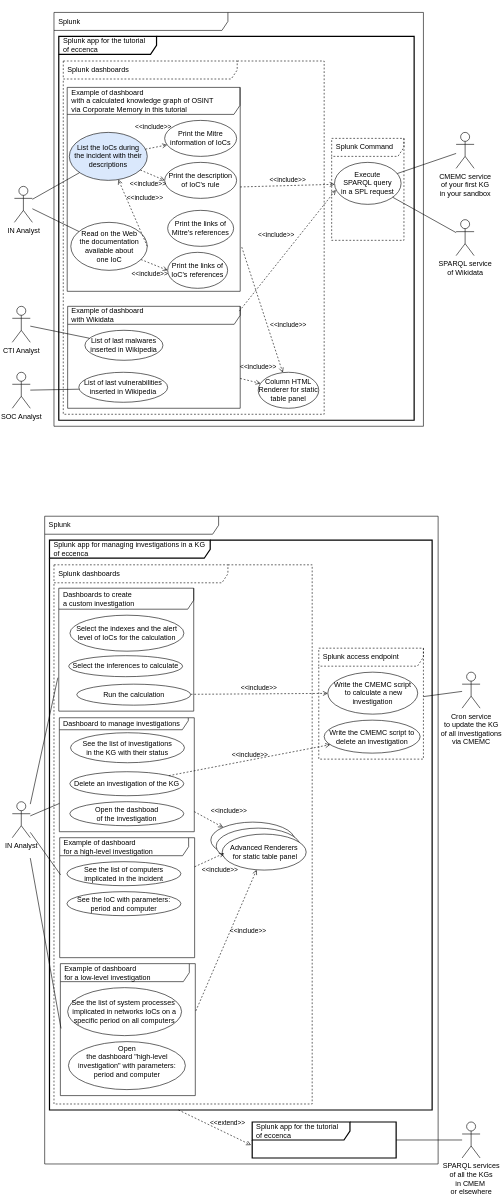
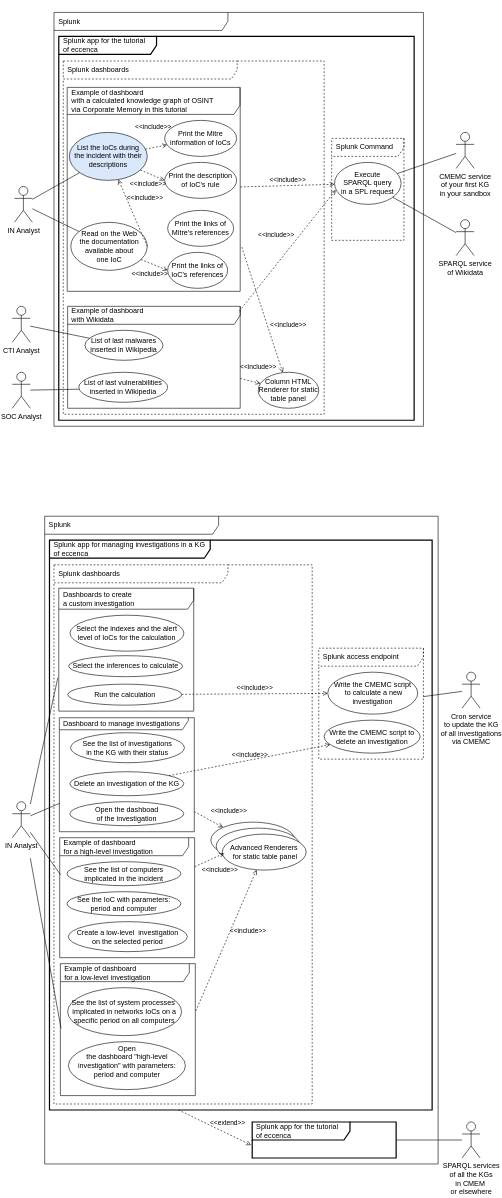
  <mxCell id="0" />
  <mxCell id="1" parent="0" />
  <mxCell id="2" value="Splunk" style="shape=umlFrame;whiteSpace=wrap;html=1;width=290;height=30;boundedLbl=1;verticalAlign=middle;align=left;spacingLeft=5;" vertex="1" parent="1"><mxGeometry x="74" y="860" width="656" height="1080" as="geometry" /></mxCell>
  <mxCell id="3" value="Splunk app for managing investigations in a KG&lt;br&gt;of eccenca" style="shape=umlFrame;whiteSpace=wrap;html=1;width=268;height=30;boundedLbl=1;verticalAlign=middle;align=left;spacingLeft=5;strokeWidth=2;" vertex="1" parent="1"><mxGeometry x="82" y="900" width="638" height="950" as="geometry" /></mxCell>
  <mxCell id="4" value="Splunk access endpoint" style="shape=umlFrame;whiteSpace=wrap;html=1;width=290;height=30;boundedLbl=1;verticalAlign=middle;align=left;spacingLeft=5;dashed=1;" vertex="1" parent="1"><mxGeometry x="531" y="1080" width="174.5" height="185" as="geometry" /></mxCell>
  <mxCell id="5" value="Splunk dashboards" style="shape=umlFrame;whiteSpace=wrap;html=1;width=290;height=30;boundedLbl=1;verticalAlign=middle;align=left;spacingLeft=5;dashed=1;" vertex="1" parent="1"><mxGeometry x="89.5" y="941" width="430.5" height="899" as="geometry" /></mxCell>
  <mxCell id="6" value="" style="ellipse;whiteSpace=wrap;" vertex="1" parent="1"><mxGeometry x="351" y="1370" width="140" height="60" as="geometry" /></mxCell>
  <mxCell id="7" value="Splunk" style="shape=umlFrame;whiteSpace=wrap;html=1;width=290;height=30;boundedLbl=1;verticalAlign=middle;align=left;spacingLeft=5;" parent="1" vertex="1"><mxGeometry x="89.5" y="20" width="616" height="690" as="geometry" /></mxCell>
  <mxCell id="8" value="Splunk app for the tutorial&lt;br&gt;of eccenca" style="shape=umlFrame;whiteSpace=wrap;html=1;width=163;height=30;boundedLbl=1;verticalAlign=middle;align=left;spacingLeft=5;strokeWidth=2;" vertex="1" parent="1"><mxGeometry x="97.5" y="60" width="592.5" height="640" as="geometry" /></mxCell>
  <mxCell id="9" value="Splunk Command" style="shape=umlFrame;whiteSpace=wrap;html=1;width=290;height=30;boundedLbl=1;verticalAlign=middle;align=left;spacingLeft=5;dashed=1;" parent="1" vertex="1"><mxGeometry x="552.5" y="230" width="120.5" height="170" as="geometry" /></mxCell>
  <mxCell id="10" value="Splunk dashboards" style="shape=umlFrame;whiteSpace=wrap;html=1;width=290;height=30;boundedLbl=1;verticalAlign=middle;align=left;spacingLeft=5;dashed=1;" parent="1" vertex="1"><mxGeometry x="105" y="101" width="435" height="589" as="geometry" /></mxCell>
  <mxCell id="11" value="Dashboards to create &lt;br&gt;a custom investigation" style="shape=umlFrame;whiteSpace=wrap;html=1;width=245;height=35;boundedLbl=1;verticalAlign=middle;align=left;spacingLeft=5;" vertex="1" parent="1"><mxGeometry x="97.5" y="980" width="225" height="205" as="geometry" /></mxCell>
  <mxCell id="12" value="Example of dashboard &lt;br&gt;for a high-level investigation" style="shape=umlFrame;whiteSpace=wrap;html=1;width=215;height=30;boundedLbl=1;verticalAlign=middle;align=left;spacingLeft=5;" vertex="1" parent="1"><mxGeometry x="99.02" y="1396" width="225" height="200" as="geometry" /></mxCell>
  <mxCell id="13" value="Example of dashboard &lt;br&gt;with a calculated knowledge graph of OSINT &lt;br&gt;via Corporate Memory in this tutorial" style="shape=umlFrame;whiteSpace=wrap;html=1;width=288;height=45;boundedLbl=1;verticalAlign=middle;align=left;spacingLeft=5;strokeWidth=1;" parent="1" vertex="1"><mxGeometry x="111.55" y="145" width="288.45" height="340" as="geometry" /></mxCell>
  <mxCell id="14" value="IN Analyst" style="shape=umlActor;verticalLabelPosition=bottom;verticalAlign=top;html=1;outlineConnect=0;" parent="1" vertex="1"><mxGeometry x="23.5" y="310" width="30" height="60" as="geometry" /></mxCell>
  <mxCell id="15" value="List the IoCs during&#10;the incident with their descriptions" style="ellipse;whiteSpace=wrap;fillColor=#dae8fc;" parent="1" vertex="1"><mxGeometry x="115.05" y="220" width="130" height="80" as="geometry" /></mxCell>
  <mxCell id="16" value="Execute &#10;SPARQL query&#10;in a SPL request" style="ellipse;whiteSpace=wrap;" parent="1" vertex="1"><mxGeometry x="557.25" y="270" width="111" height="70" as="geometry" /></mxCell>
  <mxCell id="17" value="Print the description &#10;of IoC's rule" style="ellipse;whiteSpace=wrap;" parent="1" vertex="1"><mxGeometry x="274.05" y="270" width="120" height="60" as="geometry" /></mxCell>
  <mxCell id="18" value="Print the Mitre information of IoCs" style="ellipse;whiteSpace=wrap;" parent="1" vertex="1"><mxGeometry x="274.05" y="200" width="120" height="60" as="geometry" /></mxCell>
  <mxCell id="19" value="Read on the Web &#10;the documentation available about &#10;one IoC" style="ellipse;whiteSpace=wrap;" parent="1" vertex="1"><mxGeometry x="117.55" y="370" width="127.5" height="80" as="geometry" /></mxCell>
  <mxCell id="20" value="Print the links of IoC's references" style="ellipse;whiteSpace=wrap;" parent="1" vertex="1"><mxGeometry x="279.05" y="420" width="100" height="60" as="geometry" /></mxCell>
  <mxCell id="21" value="Print the links of Mitre's references" style="ellipse;whiteSpace=wrap;" parent="1" vertex="1"><mxGeometry x="279.05" y="350" width="110" height="60" as="geometry" /></mxCell>
  <mxCell id="22" value="&amp;lt;&amp;lt;include&amp;gt;&amp;gt;" style="html=1;verticalAlign=bottom;labelBackgroundColor=none;endArrow=open;endFill=0;dashed=1;rounded=0;" parent="1" target="18" edge="1" source="15"><mxGeometry x="-0.013" y="25" width="160" relative="1" as="geometry"><mxPoint x="319.05" y="249.5" as="sourcePoint" /><mxPoint x="479.05" y="249.5" as="targetPoint" /><mxPoint as="offset" /></mxGeometry></mxCell>
  <mxCell id="23" value="&amp;lt;&amp;lt;include&amp;gt;&amp;gt;" style="html=1;verticalAlign=bottom;labelBackgroundColor=none;endArrow=open;endFill=0;dashed=1;rounded=0;entryX=0;entryY=0.5;entryDx=0;entryDy=0;" parent="1" source="15" target="17" edge="1"><mxGeometry x="0.096" y="-25" width="160" relative="1" as="geometry"><mxPoint x="329.05" y="259.5" as="sourcePoint" /><mxPoint x="439.05" y="240" as="targetPoint" /><mxPoint as="offset" /></mxGeometry></mxCell>
  <mxCell id="24" value="&amp;lt;&amp;lt;include&amp;gt;&amp;gt;" style="html=1;verticalAlign=bottom;labelBackgroundColor=none;endArrow=open;endFill=0;dashed=1;rounded=0;entryX=0;entryY=0.5;entryDx=0;entryDy=0;" parent="1" source="19" target="20" edge="1"><mxGeometry x="0.096" y="-25" width="160" relative="1" as="geometry"><mxPoint x="329.05" y="260" as="sourcePoint" /><mxPoint x="439.05" y="310" as="targetPoint" /><mxPoint as="offset" /></mxGeometry></mxCell>
  <mxCell id="25" value="&amp;lt;&amp;lt;include&amp;gt;&amp;gt;" style="html=1;verticalAlign=bottom;labelBackgroundColor=none;endArrow=open;endFill=0;dashed=1;rounded=0;exitX=1;exitY=0.5;exitDx=0;exitDy=0;" parent="1" source="19" target="15" edge="1"><mxGeometry x="0.096" y="-25" width="160" relative="1" as="geometry"><mxPoint x="329.05" y="260" as="sourcePoint" /><mxPoint x="439.05" y="310" as="targetPoint" /><mxPoint as="offset" /></mxGeometry></mxCell>
  <mxCell id="26" value="&amp;lt;&amp;lt;include&amp;gt;&amp;gt;" style="html=1;verticalAlign=bottom;labelBackgroundColor=none;endArrow=open;endFill=0;dashed=1;rounded=0;" parent="1" target="16" edge="1" source="13"><mxGeometry width="160" relative="1" as="geometry"><mxPoint x="625.55" y="179.5" as="sourcePoint" /><mxPoint x="446.55" y="155" as="targetPoint" /></mxGeometry></mxCell>
  <mxCell id="27" value="Dashboard to manage investigations&amp;nbsp;" style="shape=umlFrame;whiteSpace=wrap;html=1;width=215;height=20;boundedLbl=1;verticalAlign=middle;align=left;spacingLeft=5;" parent="1" vertex="1"><mxGeometry x="98.45" y="1196" width="225" height="190" as="geometry" /></mxCell>
  <mxCell id="28" value="Write the CMEMC script&#10; to calculate a new investigation" style="ellipse;whiteSpace=wrap;" vertex="1" parent="1"><mxGeometry x="546" y="1120" width="150" height="70" as="geometry" /></mxCell>
  <mxCell id="29" value="Write the CMEMC script to delete an investigation" style="ellipse;whiteSpace=wrap;" vertex="1" parent="1"><mxGeometry x="540" y="1200" width="160" height="55" as="geometry" /></mxCell>
  <mxCell id="30" value="See the list of computers implicated in the incident" style="ellipse;whiteSpace=wrap;" vertex="1" parent="1"><mxGeometry x="111.15" y="1436" width="190" height="40" as="geometry" /></mxCell>
  <mxCell id="31" value="See the IoC with parameters: period and computer" style="ellipse;whiteSpace=wrap;" vertex="1" parent="1"><mxGeometry x="111.15" y="1486" width="190" height="40" as="geometry" /></mxCell>
  <mxCell id="32" value="Delete an investigation of the KG" style="ellipse;whiteSpace=wrap;" vertex="1" parent="1"><mxGeometry x="115.95" y="1286" width="190" height="40" as="geometry" /></mxCell>
  <mxCell id="33" value="See the list of investigations&#10;in the KG with their status" style="ellipse;whiteSpace=wrap;" vertex="1" parent="1"><mxGeometry x="117.08" y="1221" width="190" height="50" as="geometry" /></mxCell>
  <mxCell id="34" value="CMEMC service&lt;br&gt;of your first KG&lt;br&gt;in your&amp;nbsp;sandbox" style="shape=umlActor;verticalLabelPosition=bottom;verticalAlign=top;html=1;outlineConnect=0;" vertex="1" parent="1"><mxGeometry x="760" y="220" width="30" height="60" as="geometry" /></mxCell>
  <mxCell id="35" value="" style="endArrow=none;html=1;rounded=0;" edge="1" parent="1" source="14" target="15"><mxGeometry width="50" height="50" relative="1" as="geometry"><mxPoint x="47.5" y="700" as="sourcePoint" /><mxPoint x="47.5" y="490" as="targetPoint" /></mxGeometry></mxCell>
  <mxCell id="36" value="" style="endArrow=none;html=1;rounded=0;" edge="1" parent="1" source="14" target="19"><mxGeometry width="50" height="50" relative="1" as="geometry"><mxPoint x="37.5" y="320" as="sourcePoint" /><mxPoint x="160.427" y="309.255" as="targetPoint" /></mxGeometry></mxCell>
  <mxCell id="37" value="Select the indexes and the alert level of IoCs for the calculation" style="ellipse;whiteSpace=wrap;" vertex="1" parent="1"><mxGeometry x="116.13" y="1025" width="190" height="60" as="geometry" /></mxCell>
- <mxCell id="38" value="Run the calculation" style="ellipse;whiteSpace=wrap;" vertex="1" parent="1"><mxGeometry x="127.5" y="1140" width="190" height="35" as="geometry" /></mxCell>
+ <mxCell id="38" value="Run the calculation" style="ellipse;whiteSpace=wrap;" vertex="1" parent="1"><mxGeometry x="112.5" y="1140" width="190" height="35" as="geometry" /></mxCell>
  <mxCell id="39" value="Select the inferences to calculate" style="ellipse;whiteSpace=wrap;" vertex="1" parent="1"><mxGeometry x="114" y="1092.5" width="190" height="35" as="geometry" /></mxCell>
  <mxCell id="40" value="Column HTML Renderer for static table panel" style="ellipse;whiteSpace=wrap;" vertex="1" parent="1"><mxGeometry x="430" y="620" width="101" height="60" as="geometry" /></mxCell>
  <mxCell id="41" value="&amp;lt;&amp;lt;include&amp;gt;&amp;gt;" style="html=1;verticalAlign=bottom;labelBackgroundColor=none;endArrow=open;endFill=0;dashed=1;rounded=0;" edge="1" parent="1" source="66" target="40"><mxGeometry x="0.533" y="17" width="160" relative="1" as="geometry"><mxPoint x="435.55" y="340" as="sourcePoint" /><mxPoint x="565.55" y="265" as="targetPoint" /><mxPoint as="offset" /></mxGeometry></mxCell>
  <mxCell id="42" value="" style="endArrow=none;html=1;rounded=0;" edge="1" parent="1" source="16" target="34"><mxGeometry width="50" height="50" relative="1" as="geometry"><mxPoint x="-21" y="404" as="sourcePoint" /><mxPoint x="714" y="430.5" as="targetPoint" /></mxGeometry></mxCell>
  <mxCell id="43" value="IN Analyst" style="shape=umlActor;verticalLabelPosition=bottom;verticalAlign=top;html=1;outlineConnect=0;" vertex="1" parent="1"><mxGeometry x="20" y="1336" width="30" height="60" as="geometry" /></mxCell>
  <mxCell id="44" value="&amp;lt;&amp;lt;include&amp;gt;&amp;gt;" style="html=1;verticalAlign=bottom;labelBackgroundColor=none;endArrow=open;endFill=0;dashed=1;rounded=0;" edge="1" parent="1" source="38" target="28"><mxGeometry width="160" relative="1" as="geometry"><mxPoint x="371.401" y="1084.202" as="sourcePoint" /><mxPoint x="546.223" y="1131.234" as="targetPoint" /></mxGeometry></mxCell>
  <mxCell id="45" value="&amp;lt;&amp;lt;include&amp;gt;&amp;gt;" style="html=1;verticalAlign=bottom;labelBackgroundColor=none;endArrow=open;endFill=0;dashed=1;rounded=0;" edge="1" parent="1" source="32" target="29"><mxGeometry width="160" relative="1" as="geometry"><mxPoint x="373.55" y="1220" as="sourcePoint" /><mxPoint x="548.279" y="1161.47" as="targetPoint" /></mxGeometry></mxCell>
  <mxCell id="46" value="Cron service&lt;br&gt;to update&amp;nbsp;the KG &lt;br&gt;of all investigations&lt;br&gt;via CMEMC" style="shape=umlActor;verticalLabelPosition=bottom;verticalAlign=top;html=1;outlineConnect=0;" vertex="1" parent="1"><mxGeometry x="770" y="1120" width="30" height="60" as="geometry" /></mxCell>
  <mxCell id="47" value="" style="ellipse;whiteSpace=wrap;" vertex="1" parent="1"><mxGeometry x="360" y="1380" width="140" height="60" as="geometry" /></mxCell>
  <mxCell id="48" value="" style="endArrow=none;html=1;rounded=0;" edge="1" parent="1" source="4" target="46"><mxGeometry width="50" height="50" relative="1" as="geometry"><mxPoint x="652.75" y="1145" as="sourcePoint" /><mxPoint x="698.5" y="1270.5" as="targetPoint" /></mxGeometry></mxCell>
  <mxCell id="49" value="Splunk app for the tutorial&lt;br&gt;of eccenca" style="shape=umlFrame;whiteSpace=wrap;html=1;width=163;height=30;boundedLbl=1;verticalAlign=middle;align=left;spacingLeft=5;strokeWidth=2;" vertex="1" parent="1"><mxGeometry x="420" y="1870" width="240" height="60" as="geometry" /></mxCell>
  <mxCell id="50" value="SPARQL services&lt;br&gt;of all the KGs &lt;br&gt;in CMEM&amp;nbsp;&lt;br&gt;or elsewhere" style="shape=umlActor;verticalLabelPosition=bottom;verticalAlign=top;html=1;outlineConnect=0;" vertex="1" parent="1"><mxGeometry x="770" y="1870" width="30" height="60" as="geometry" /></mxCell>
  <mxCell id="51" value="" style="endArrow=none;html=1;rounded=0;" edge="1" parent="1" source="49" target="50"><mxGeometry width="50" height="50" relative="1" as="geometry"><mxPoint x="521.74" y="1975.731" as="sourcePoint" /><mxPoint x="573.05" y="2116.5" as="targetPoint" /></mxGeometry></mxCell>
  <mxCell id="52" value="Advanced Renderers&#10; for static table panel" style="ellipse;whiteSpace=wrap;" vertex="1" parent="1"><mxGeometry x="370" y="1390" width="140" height="60" as="geometry" /></mxCell>
  <mxCell id="53" value="&amp;lt;&amp;lt;extend&amp;gt;&amp;gt;" style="html=1;verticalAlign=bottom;labelBackgroundColor=none;endArrow=open;endFill=0;dashed=1;rounded=0;entryX=-0.008;entryY=0.64;entryDx=0;entryDy=0;entryPerimeter=0;" edge="1" parent="1" target="49"><mxGeometry x="0.291" y="9" width="160" relative="1" as="geometry"><mxPoint x="297" y="1850" as="sourcePoint" /><mxPoint x="880" y="1649" as="targetPoint" /><mxPoint as="offset" /></mxGeometry></mxCell>
  <mxCell id="54" value="Open the dashboad &#10;of the investigation" style="ellipse;whiteSpace=wrap;" vertex="1" parent="1"><mxGeometry x="115.95" y="1336" width="190" height="40" as="geometry" /></mxCell>
+ <mxCell id="55" value="Create a low-level  investigation&#10;on the selected period" style="ellipse;whiteSpace=wrap;" vertex="1" parent="1"><mxGeometry x="113.4" y="1536" width="198.5" height="50" as="geometry" /></mxCell>
  <mxCell id="56" value="Example of dashboard &lt;br&gt;for a low-level investigation" style="shape=umlFrame;whiteSpace=wrap;html=1;width=215;height=30;boundedLbl=1;verticalAlign=middle;align=left;spacingLeft=5;" vertex="1" parent="1"><mxGeometry x="100.15" y="1606" width="225" height="220" as="geometry" /></mxCell>
  <mxCell id="57" value="See the list of system processes &#10;implicated in networks IoCs on a specific period on all computers" style="ellipse;whiteSpace=wrap;" vertex="1" parent="1"><mxGeometry x="112.28" y="1646" width="190" height="80" as="geometry" /></mxCell>
  <mxCell id="58" value="Open &#10;the dashboard &quot;high-level investigation&quot; with parameters: period and computer&#10; " style="ellipse;whiteSpace=wrap;" vertex="1" parent="1"><mxGeometry x="113.6" y="1736" width="195" height="80" as="geometry" /></mxCell>
  <mxCell id="59" value="&amp;lt;&amp;lt;include&amp;gt;&amp;gt;" style="html=1;verticalAlign=bottom;labelBackgroundColor=none;endArrow=open;endFill=0;dashed=1;rounded=0;entryX=0;entryY=0;entryDx=0;entryDy=0;" edge="1" parent="1" source="27" target="6"><mxGeometry x="0.968" y="21" width="160" relative="1" as="geometry"><mxPoint x="383.55" y="1230" as="sourcePoint" /><mxPoint x="558.279" y="1171.47" as="targetPoint" /><mxPoint as="offset" /></mxGeometry></mxCell>
  <mxCell id="60" value="&amp;lt;&amp;lt;include&amp;gt;&amp;gt;" style="html=1;verticalAlign=bottom;labelBackgroundColor=none;endArrow=open;endFill=0;dashed=1;rounded=0;" edge="1" parent="1" source="12" target="6"><mxGeometry x="0.164" y="-30" width="160" relative="1" as="geometry"><mxPoint x="333.45" y="1358.906" as="sourcePoint" /><mxPoint x="391.503" y="1388.787" as="targetPoint" /><mxPoint y="1" as="offset" /></mxGeometry></mxCell>
  <mxCell id="61" value="&amp;lt;&amp;lt;include&amp;gt;&amp;gt;" style="html=1;verticalAlign=bottom;labelBackgroundColor=none;endArrow=open;endFill=0;dashed=1;rounded=0;exitX=1.004;exitY=0.358;exitDx=0;exitDy=0;exitPerimeter=0;" edge="1" parent="1" source="56" target="52"><mxGeometry x="0.164" y="-30" width="160" relative="1" as="geometry"><mxPoint x="334.02" y="1456.824" as="sourcePoint" /><mxPoint x="392.064" y="1431.451" as="targetPoint" /><mxPoint y="1" as="offset" /></mxGeometry></mxCell>
  <mxCell id="62" value="" style="endArrow=none;html=1;rounded=0;entryX=-0.007;entryY=0.728;entryDx=0;entryDy=0;entryPerimeter=0;" edge="1" parent="1" target="11"><mxGeometry width="50" height="50" relative="1" as="geometry"><mxPoint x="50" y="1340" as="sourcePoint" /><mxPoint x="142.262" y="527.114" as="targetPoint" /></mxGeometry></mxCell>
  <mxCell id="63" value="" style="endArrow=none;html=1;rounded=0;" edge="1" parent="1" source="43" target="27"><mxGeometry width="50" height="50" relative="1" as="geometry"><mxPoint x="33" y="1190" as="sourcePoint" /><mxPoint x="107.5" y="1151.156" as="targetPoint" /></mxGeometry></mxCell>
  <mxCell id="64" value="" style="endArrow=none;html=1;rounded=0;entryX=0.007;entryY=0.31;entryDx=0;entryDy=0;entryPerimeter=0;" edge="1" parent="1" source="43" target="12"><mxGeometry width="50" height="50" relative="1" as="geometry"><mxPoint x="43" y="1200" as="sourcePoint" /><mxPoint x="117.5" y="1161.156" as="targetPoint" /></mxGeometry></mxCell>
  <mxCell id="65" value="" style="endArrow=none;html=1;rounded=0;entryX=0.005;entryY=0.491;entryDx=0;entryDy=0;entryPerimeter=0;" edge="1" parent="1" target="56"><mxGeometry width="50" height="50" relative="1" as="geometry"><mxPoint x="50" y="1430" as="sourcePoint" /><mxPoint x="127.5" y="1171.156" as="targetPoint" /></mxGeometry></mxCell>
  <mxCell id="66" value="Example of dashboard &lt;br&gt;with Wikidata" style="shape=umlFrame;whiteSpace=wrap;html=1;width=290;height=30;boundedLbl=1;verticalAlign=middle;align=left;spacingLeft=5;strokeWidth=1;" vertex="1" parent="1"><mxGeometry x="112.28" y="510" width="287.72" height="170" as="geometry" /></mxCell>
  <mxCell id="67" value="List of last malwares &#10;inserted in Wikipedia" style="ellipse;whiteSpace=wrap;" vertex="1" parent="1"><mxGeometry x="141.15" y="550" width="130" height="50" as="geometry" /></mxCell>
  <mxCell id="68" value="List of last vulnerabilities&#10;inserted in Wikipedia" style="ellipse;whiteSpace=wrap;" vertex="1" parent="1"><mxGeometry x="130.95" y="620" width="148.1" height="50" as="geometry" /></mxCell>
  <mxCell id="69" value="&amp;lt;&amp;lt;include&amp;gt;&amp;gt;" style="html=1;verticalAlign=bottom;labelBackgroundColor=none;endArrow=open;endFill=0;dashed=1;rounded=0;exitX=0.995;exitY=0.047;exitDx=0;exitDy=0;exitPerimeter=0;entryX=0.019;entryY=0.657;entryDx=0;entryDy=0;entryPerimeter=0;" edge="1" parent="1" source="66" target="16"><mxGeometry x="0.011" y="25" width="160" relative="1" as="geometry"><mxPoint x="410" y="320.962" as="sourcePoint" /><mxPoint x="580" y="310" as="targetPoint" /><mxPoint x="-1" as="offset" /></mxGeometry></mxCell>
  <mxCell id="70" value="&amp;lt;&amp;lt;include&amp;gt;&amp;gt;" style="html=1;verticalAlign=bottom;labelBackgroundColor=none;endArrow=open;endFill=0;dashed=1;rounded=0;exitX=1.009;exitY=0.783;exitDx=0;exitDy=0;exitPerimeter=0;" edge="1" parent="1" source="13" target="40"><mxGeometry x="0.416" y="30" width="160" relative="1" as="geometry"><mxPoint x="410" y="640.251" as="sourcePoint" /><mxPoint x="443.829" y="648.541" as="targetPoint" /><mxPoint as="offset" /></mxGeometry></mxCell>
  <mxCell id="71" value="SPARQL service&lt;br&gt;of Wikidata" style="shape=umlActor;verticalLabelPosition=bottom;verticalAlign=top;html=1;outlineConnect=0;" vertex="1" parent="1"><mxGeometry x="760" y="365.5" width="30" height="60" as="geometry" /></mxCell>
  <mxCell id="72" value="" style="endArrow=none;html=1;rounded=0;" edge="1" parent="1" source="16" target="71"><mxGeometry width="50" height="50" relative="1" as="geometry"><mxPoint x="671.817" y="298.644" as="sourcePoint" /><mxPoint x="770" y="265.085" as="targetPoint" /></mxGeometry></mxCell>
  <mxCell id="73" value="SOC Analyst" style="shape=umlActor;verticalLabelPosition=bottom;verticalAlign=top;html=1;outlineConnect=0;" vertex="1" parent="1"><mxGeometry x="20" y="620" width="30" height="60" as="geometry" /></mxCell>
  <mxCell id="74" value="" style="endArrow=none;html=1;rounded=0;" edge="1" parent="1" source="76" target="67"><mxGeometry width="50" height="50" relative="1" as="geometry"><mxPoint x="47.5" y="962.89" as="sourcePoint" /><mxPoint x="132.262" y="550.004" as="targetPoint" /></mxGeometry></mxCell>
  <mxCell id="75" value="" style="endArrow=none;html=1;rounded=0;" edge="1" parent="1" source="73"><mxGeometry width="50" height="50" relative="1" as="geometry"><mxPoint x="37.5" y="582.89" as="sourcePoint" /><mxPoint x="131.171" y="648.178" as="targetPoint" /></mxGeometry></mxCell>
  <mxCell id="76" value="CTI Analyst" style="shape=umlActor;verticalLabelPosition=bottom;verticalAlign=top;html=1;outlineConnect=0;" vertex="1" parent="1"><mxGeometry x="20" y="510" width="30" height="60" as="geometry" /></mxCell>
